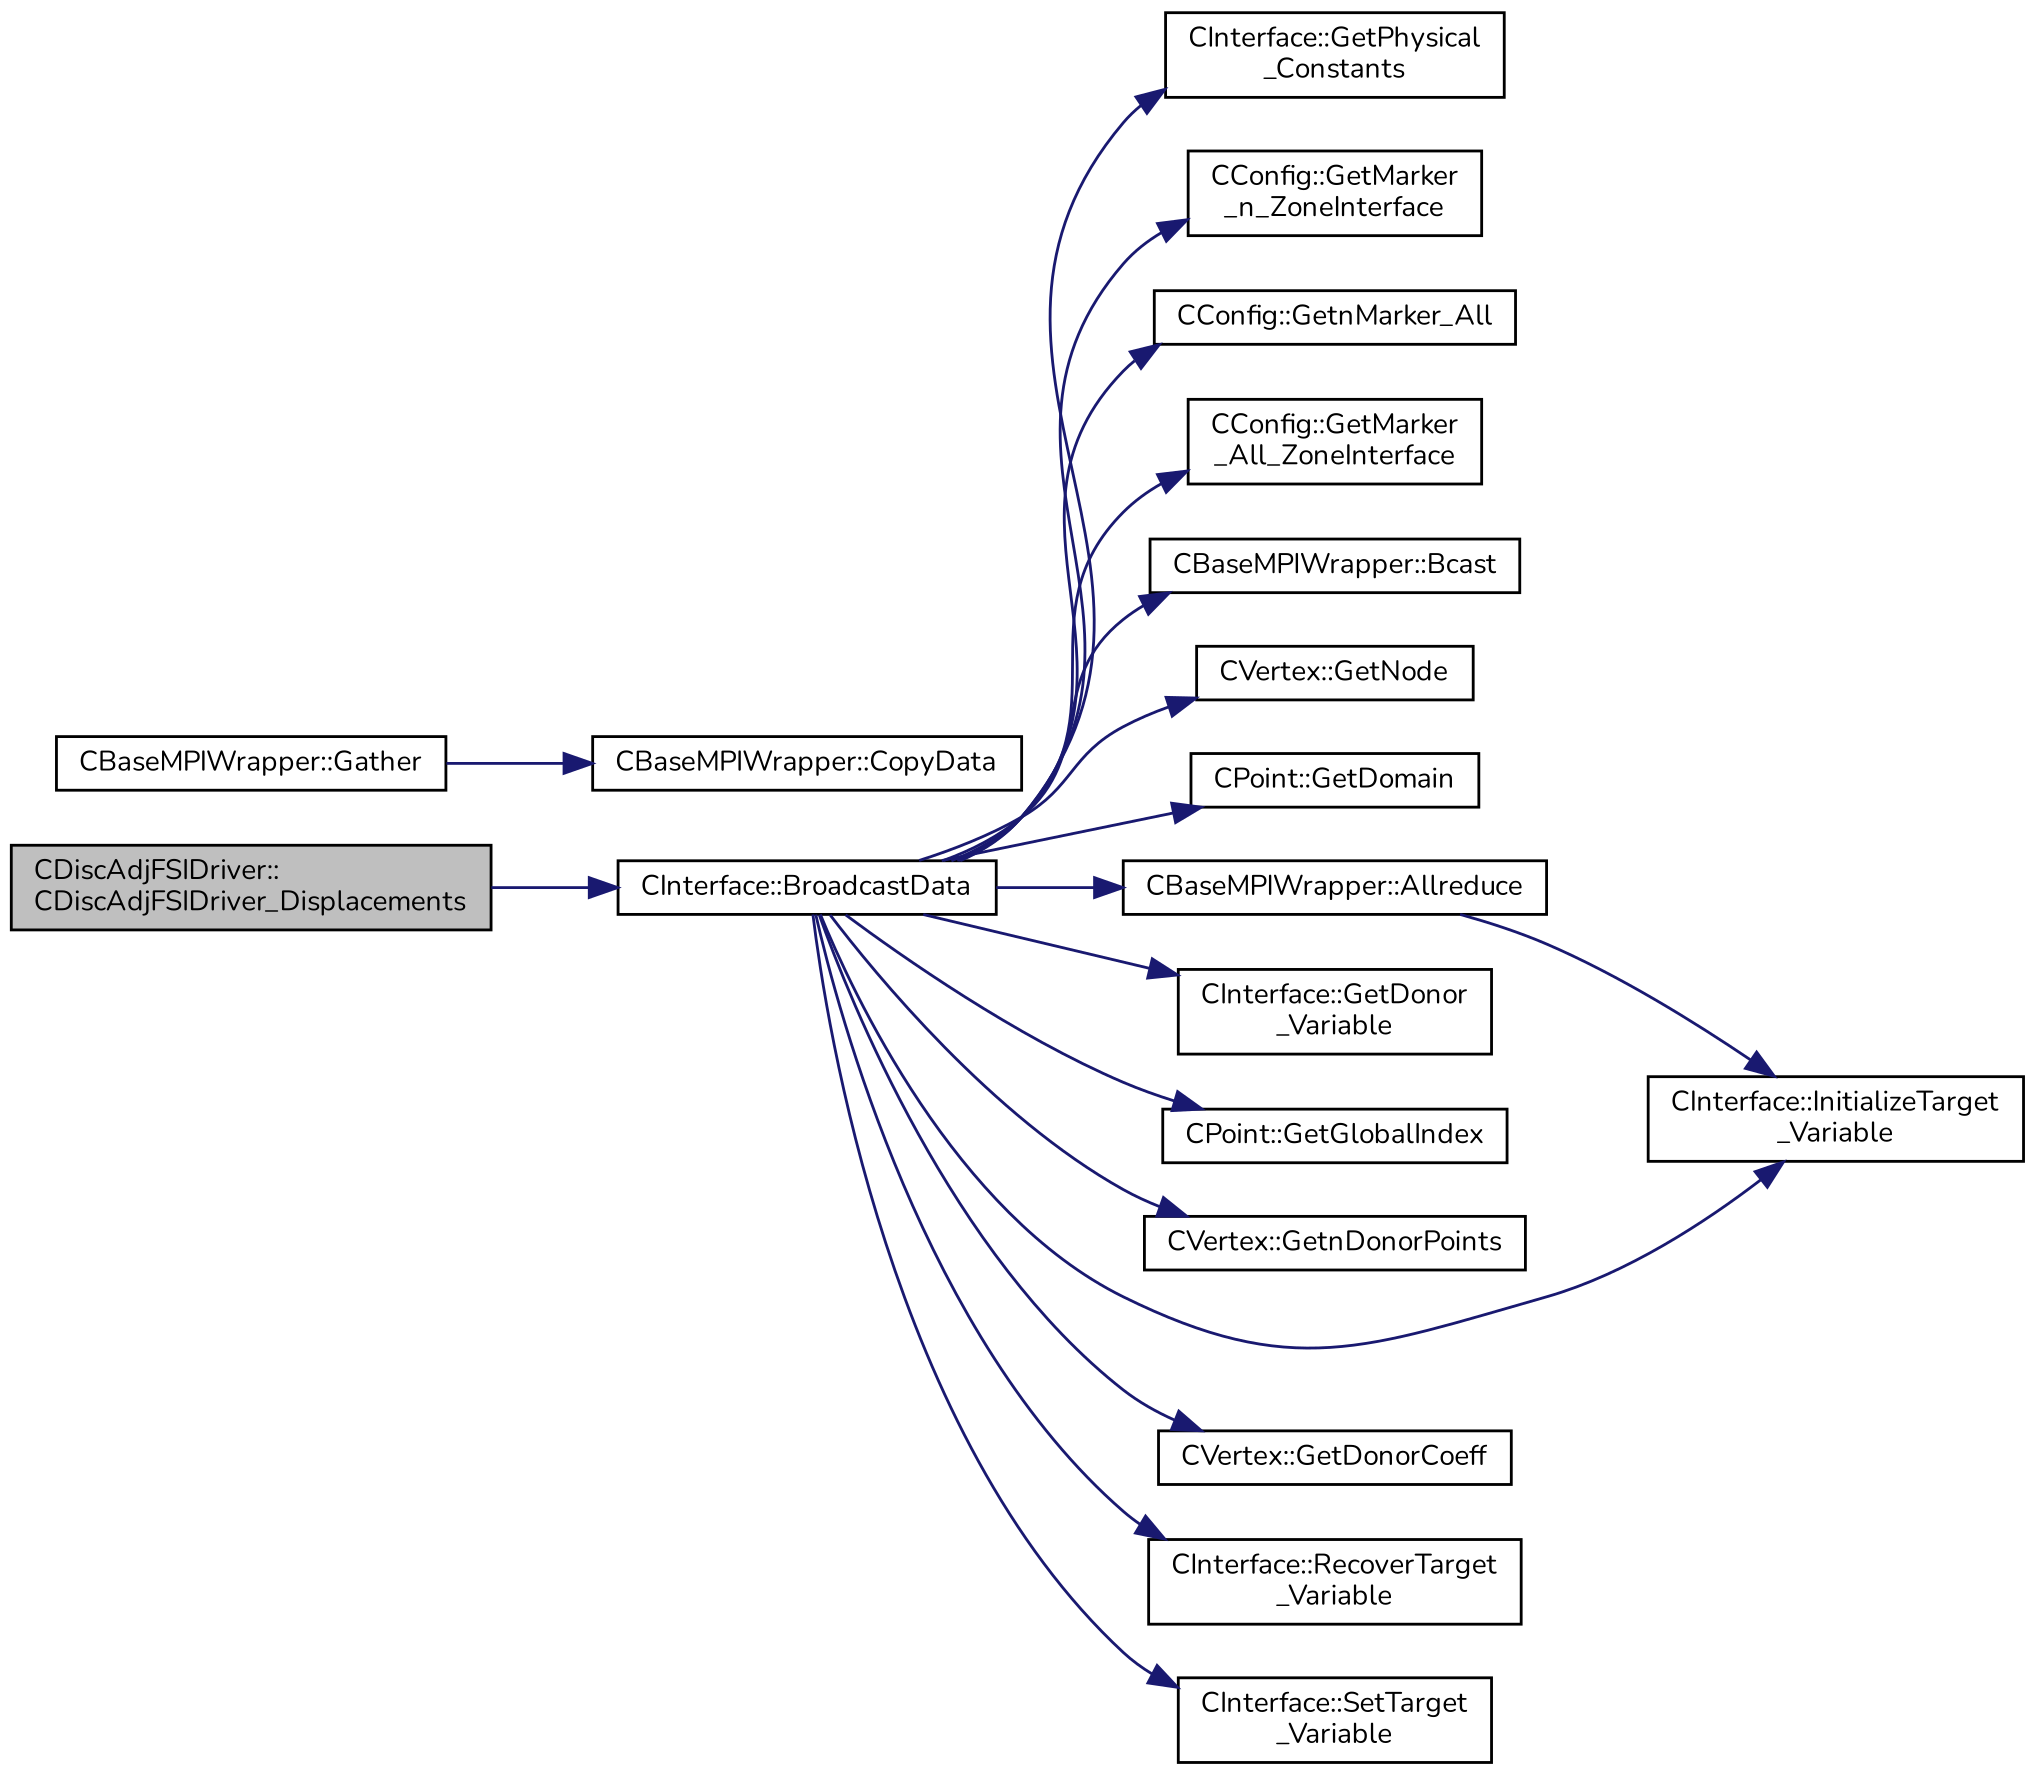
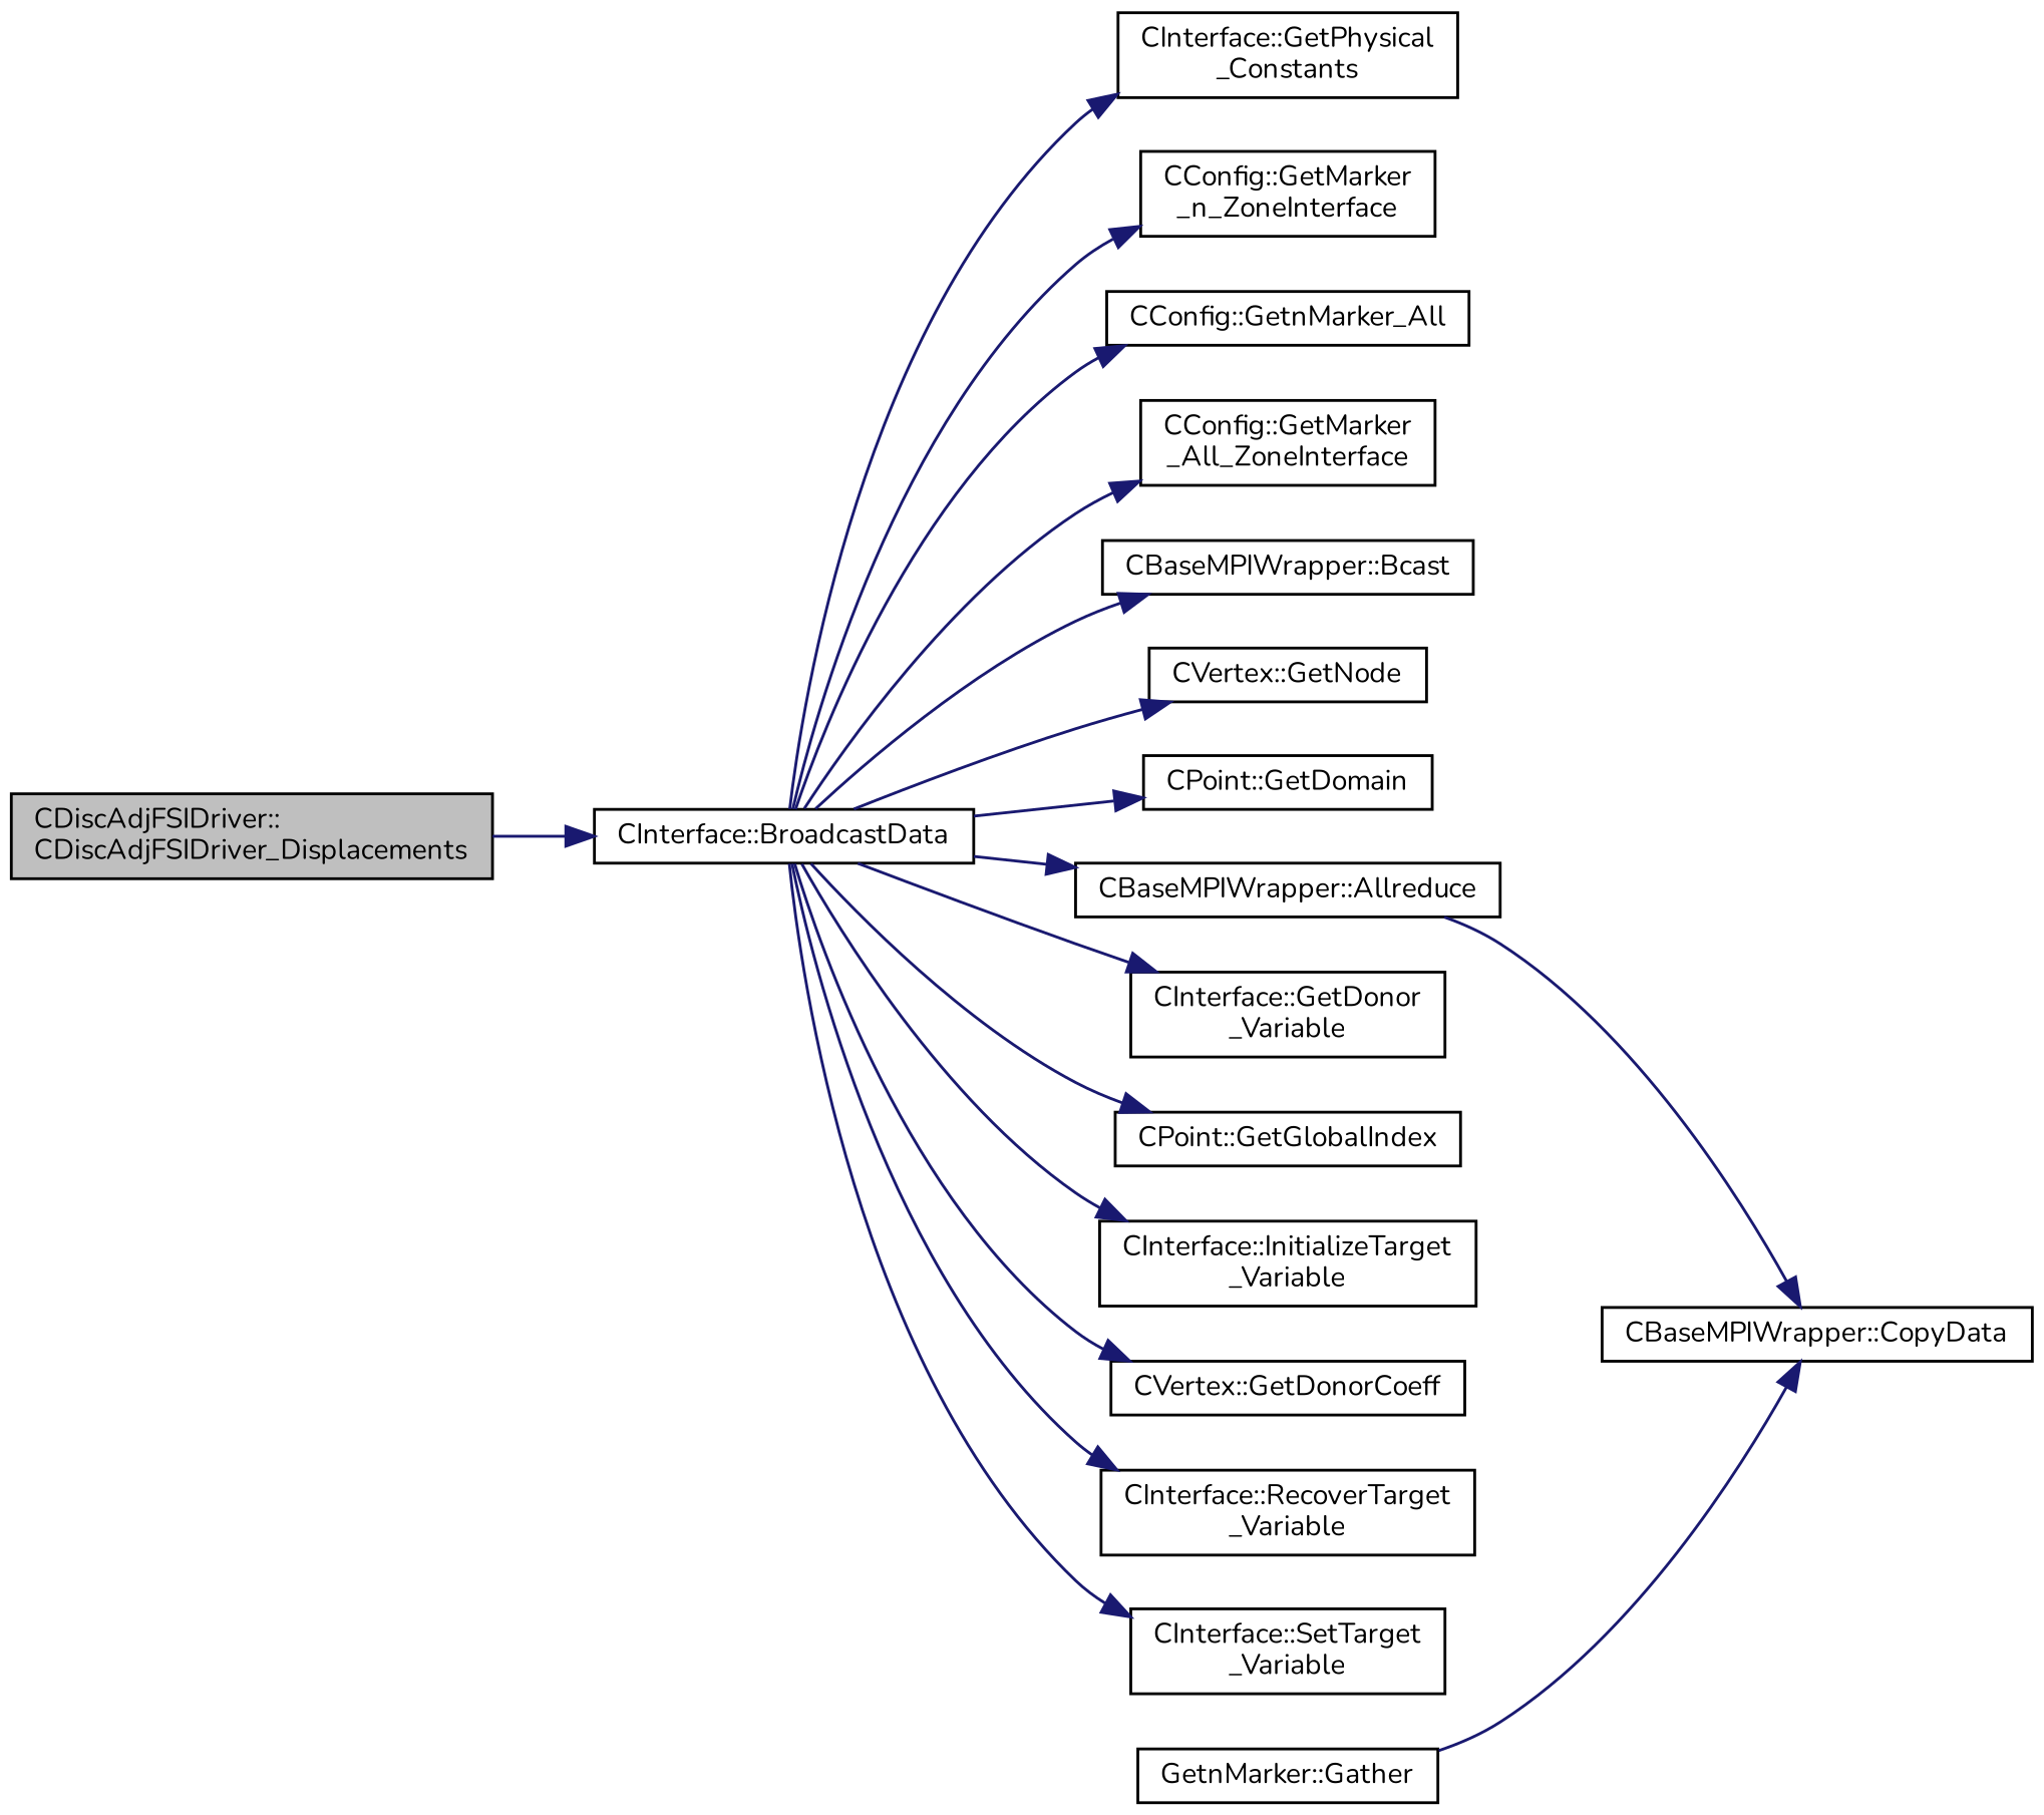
  digraph {
    fontname=Nunito
    rankdir=LR
    node [color=black fillcolor=white fontname=Nunito fontsize=10 shape=record style=filled]
    edge [color=midnightblue fontname=Nunito fontsize=10 labelfontname=Helvetica labelfontsize=10 style=solid]
    n1 [fillcolor=grey75 fontcolor=black height=0.2 label="CDiscAdjFSIDriver::\lCDiscAdjFSIDriver_Displacements" width=0.4]
    n2 [height=0.2 label="CInterface::BroadcastData" width=0.4]
    n3 [height=0.2 label="CInterface::GetPhysical\l_Constants" width=0.4]
    n4 [height=0.2 label="CConfig::GetMarker\l_n_ZoneInterface" width=0.4]
    n5 [height=0.2 label="CConfig::GetnMarker_All" width=0.4]
    n6 [height=0.2 label="CConfig::GetMarker\l_All_ZoneInterface" width=0.4]
    n7 [height=0.2 label="CBaseMPIWrapper::Bcast" width=0.4]
    n8 [height=0.2 label="CVertex::GetNode" width=0.4]
    n9 [height=0.2 label="CPoint::GetDomain" width=0.4]
    n10 [height=0.2 label="CBaseMPIWrapper::Allreduce" width=0.4]
    n11 [height=0.2 label="CInterface::GetDonor\l_Variable" width=0.4]
    n12 [height=0.2 label="CPoint::GetGlobalIndex" width=0.4]
-   n13 [height=0.2 label="CVertex::GetnDonorPoints" width=0.4]
    n14 [height=0.2 label="CInterface::InitializeTarget\l_Variable" width=0.4]
    n15 [height=0.2 label="CVertex::GetDonorCoeff" width=0.4]
    n16 [height=0.2 label="CInterface::RecoverTarget\l_Variable" width=0.4]
    n17 [height=0.2 label="CInterface::SetTarget\l_Variable" width=0.4]
-   n18 [height=0.2 label="CBaseMPIWrapper::Gather" width=0.4]
+   n18 [height=0.2 label="GetnMarker::Gather" width=0.4]
    n19 [height=0.2 label="CBaseMPIWrapper::CopyData" width=0.4]
    n1 -> n2
    n2 -> n3
    n2 -> n4
    n2 -> n5
    n2 -> n6
    n2 -> n7
    n2 -> n8
    n2 -> n9
    n2 -> n10
    n2 -> n11
    n2 -> n12
-   n2 -> n13
    n2 -> n14
    n2 -> n15
    n2 -> n16
    n2 -> n17
-   n10 -> n14
+   n10 -> n19
    n18 -> n19
  }
